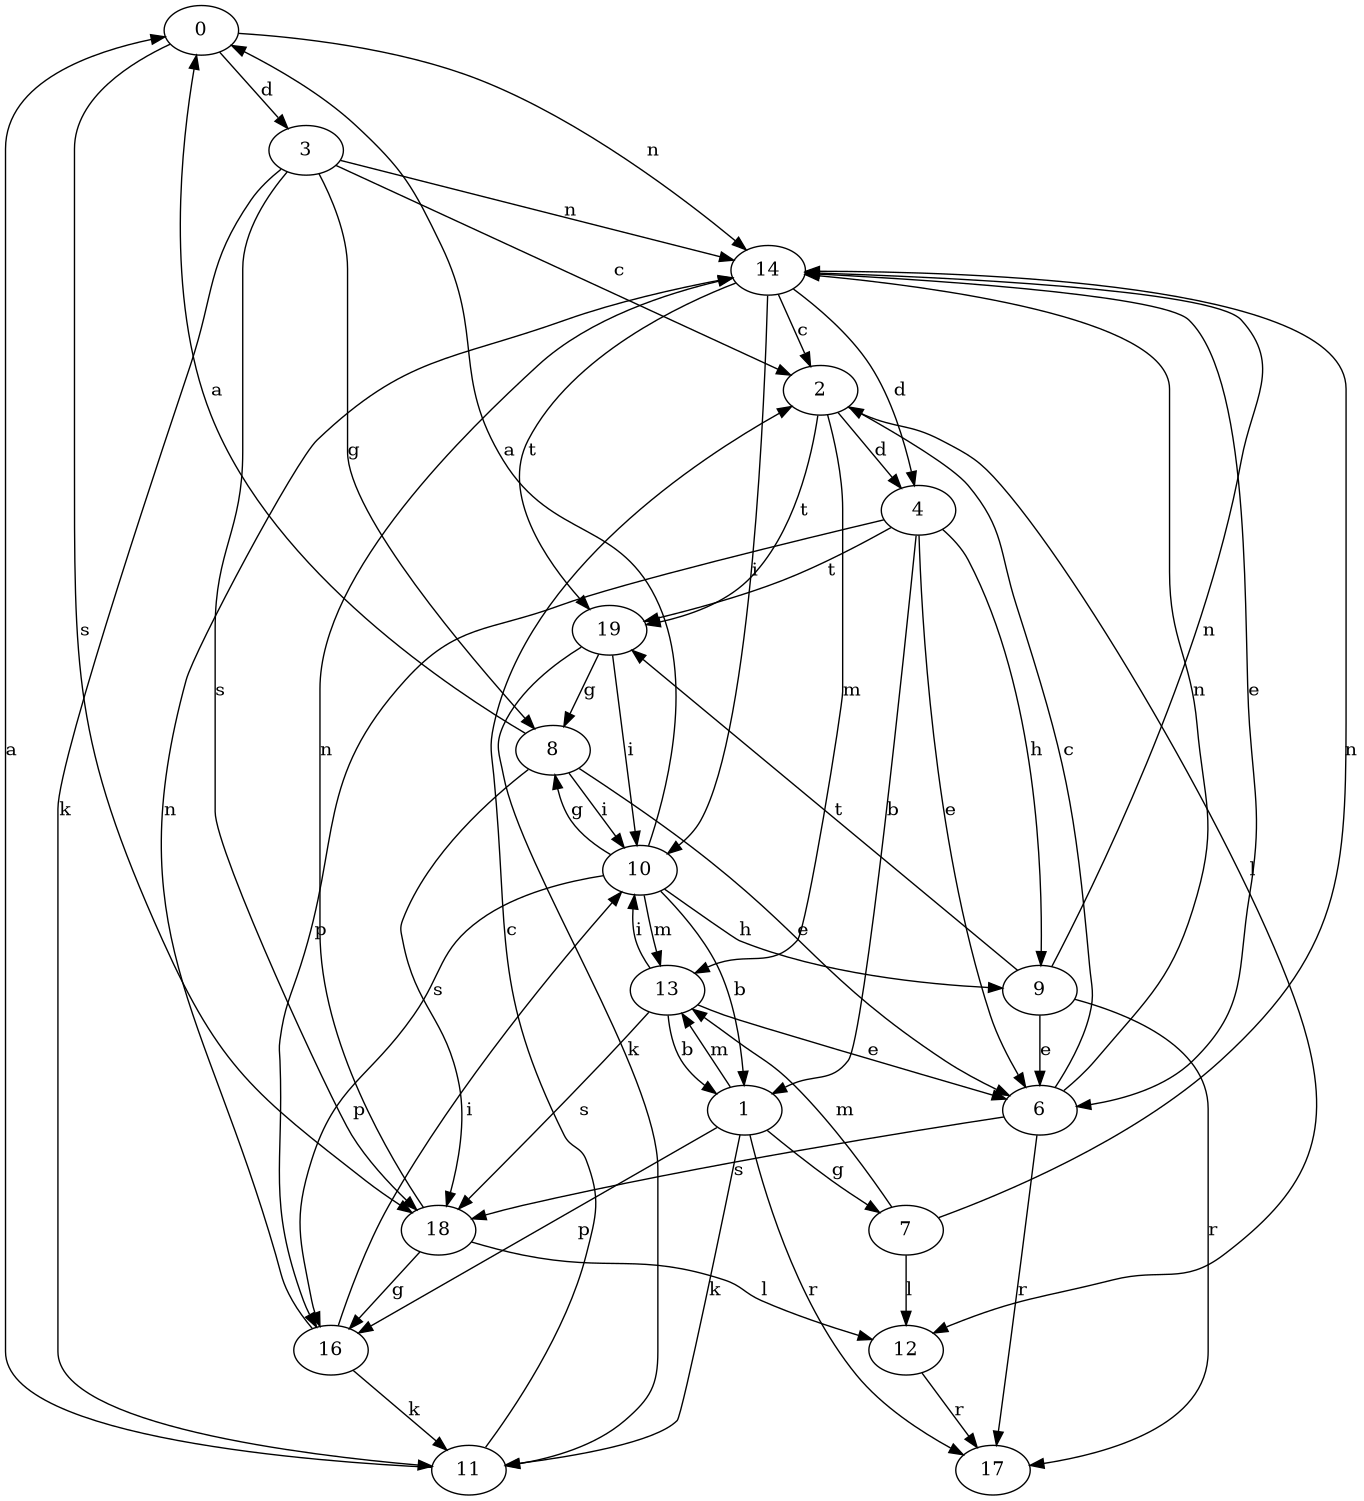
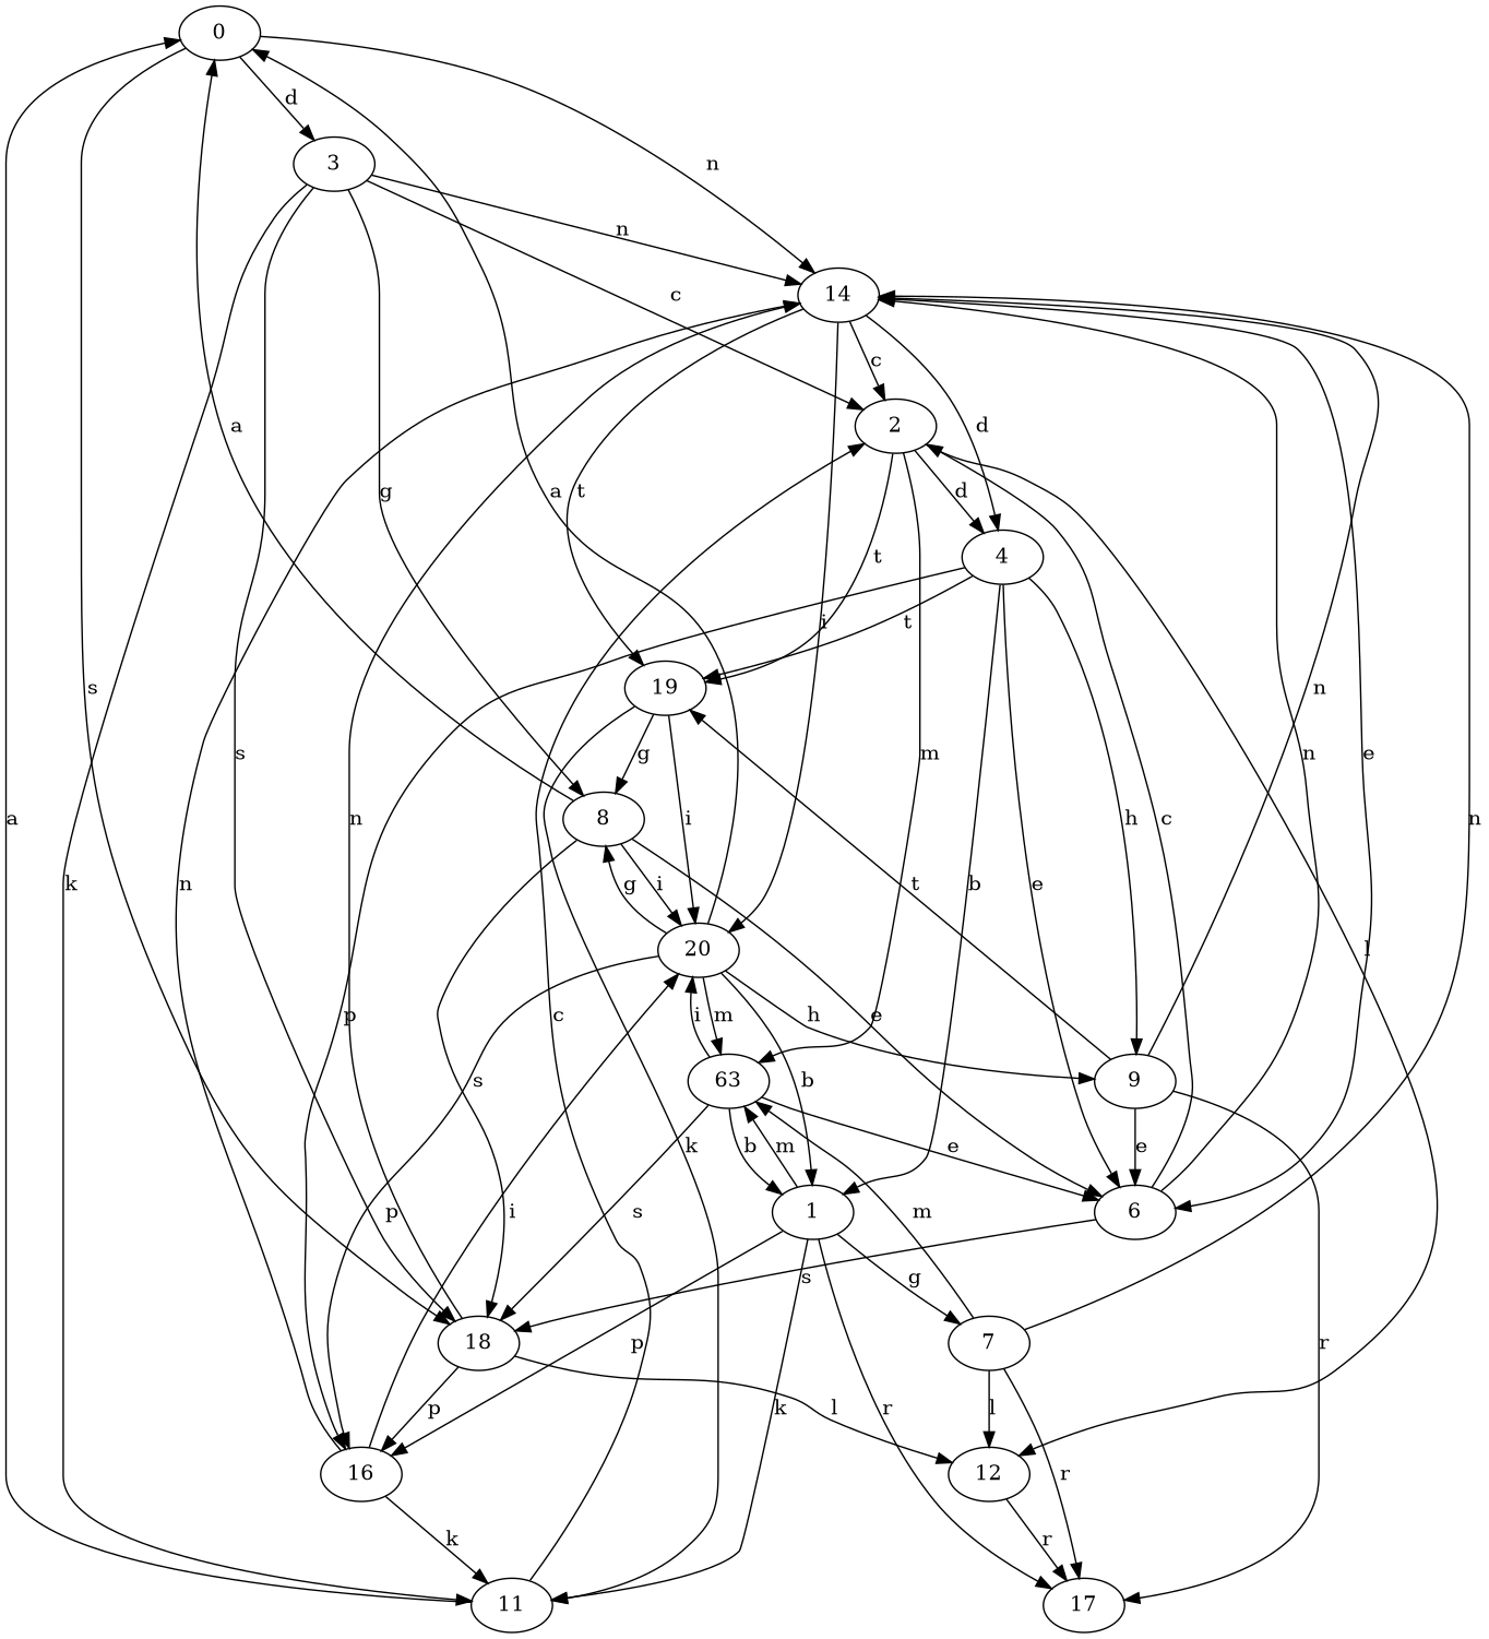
  strict digraph {
    0
    3
    14
    18
    11
    2
    8
    4
    19
    6
-   10
+   10 [label=20]
    16
    12
    1
    7
-   13
+   13 [label=63]
    17
    9
    0 -> 3 [label=d]
    0 -> 14 [label=n]
    0 -> 18 [label=s]
    3 -> 14 [label=n]
    3 -> 18 [label=s]
    3 -> 11 [label=k]
    3 -> 2 [label=c]
    3 -> 8 [label=g]
    14 -> 2 [label=c]
    14 -> 4 [label=d]
    14 -> 19 [label=t]
    14 -> 6 [label=e]
    14 -> 10 [label=i]
    18 -> 14 [label=n]
-   18 -> 16 [label=g]
+   18 -> 16 [label=p]
    18 -> 12 [label=l]
    11 -> 0 [label=a]
    11 -> 2 [label=c]
    2 -> 4 [label=d]
    2 -> 19 [label=t]
    2 -> 12 [label=l]
    2 -> 13 [label=m]
    8 -> 0 [label=a]
    8 -> 18 [label=s]
    8 -> 6 [label=e]
    8 -> 10 [label=i]
    4 -> 19 [label=t]
    4 -> 6 [label=e]
    4 -> 16 [label=p]
    4 -> 1 [label=b]
    4 -> 9 [label=h]
    19 -> 11 [label=k]
    19 -> 8 [label=g]
    19 -> 10 [label=i]
    6 -> 14 [label=n]
    6 -> 18 [label=s]
    6 -> 2 [label=c]
-   6 -> 17 [label=r]
+   7 -> 17 [label=r]
    10 -> 0 [label=a]
    10 -> 8 [label=g]
    10 -> 16 [label=p]
    10 -> 1 [label=b]
    10 -> 13 [label=m]
    10 -> 9 [label=h]
    16 -> 14 [label=n]
    16 -> 11 [label=k]
    16 -> 10 [label=i]
    12 -> 17 [label=r]
    1 -> 11 [label=k]
    1 -> 16 [label=p]
    1 -> 7 [label=g]
    1 -> 13 [label=m]
    1 -> 17 [label=r]
    7 -> 14 [label=n]
    7 -> 12 [label=l]
    7 -> 13 [label=m]
    13 -> 18 [label=s]
    13 -> 6 [label=e]
    13 -> 10 [label=i]
    13 -> 1 [label=b]
    9 -> 14 [label=n]
    9 -> 19 [label=t]
    9 -> 6 [label=e]
    9 -> 17 [label=r]
  }
